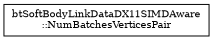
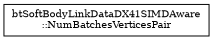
  digraph {
    rankdir=TB
    fontname="DejaVu Serif"
-   n1 [color=black fillcolor=white fontname="DejaVu Serif" fontsize=10 height=0.2 label="btSoftBodyLinkDataDX11SIMDAware\l::NumBatchesVerticesPair" shape=record style=filled width=0.4]
+   n1 [color=black fillcolor=white fontname="DejaVu Serif" fontsize=10 height=0.2 label="btSoftBodyLinkDataDX41SIMDAware\l::NumBatchesVerticesPair" shape=record style=filled width=0.4]
  }
